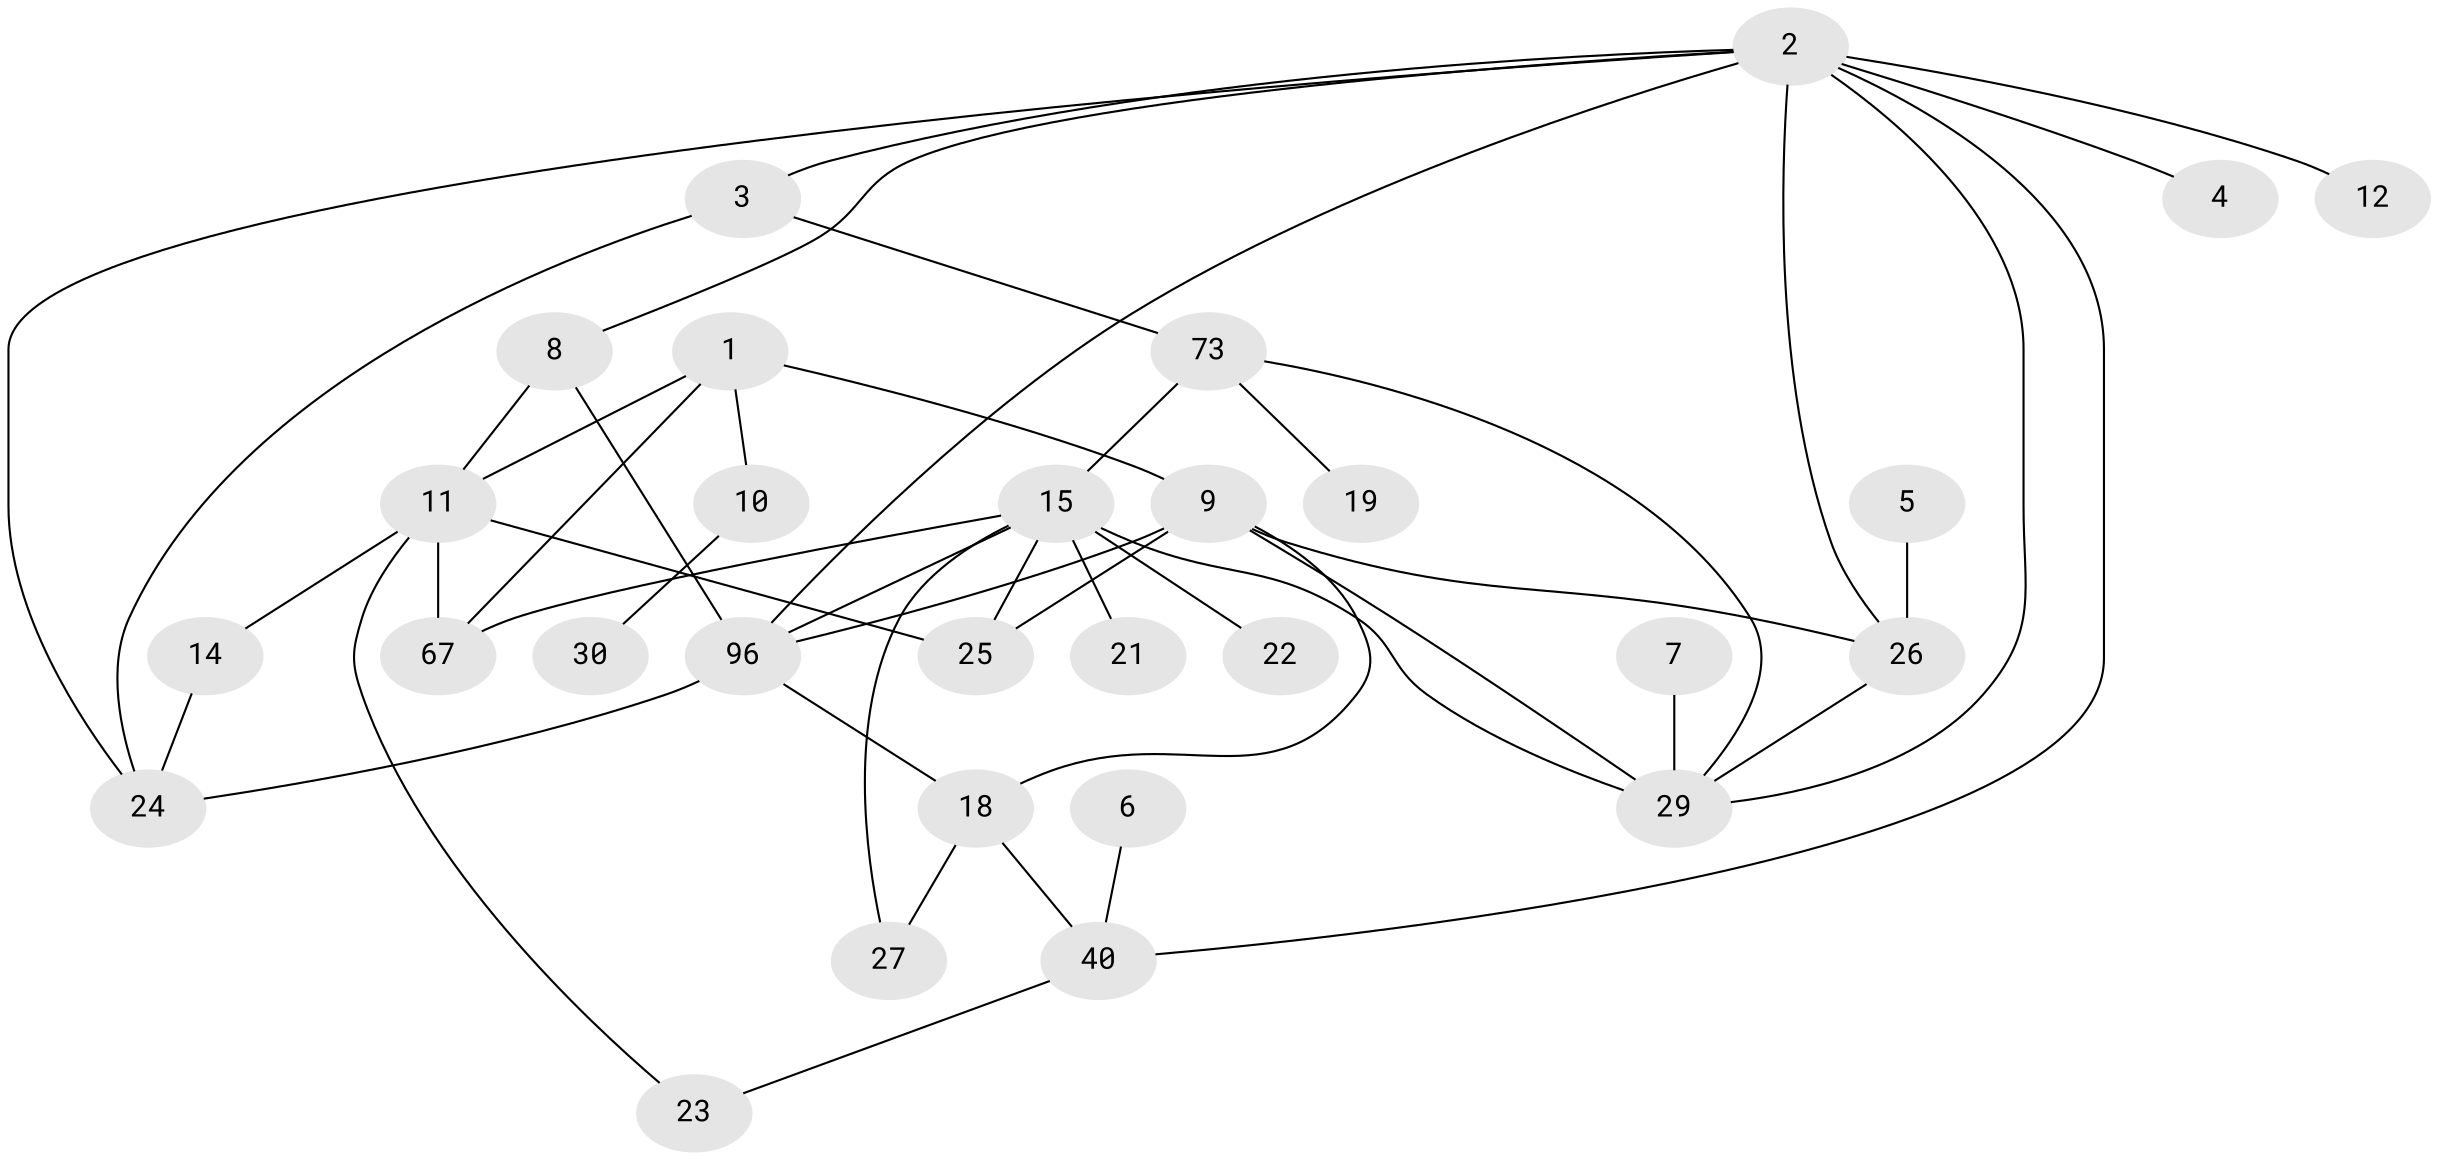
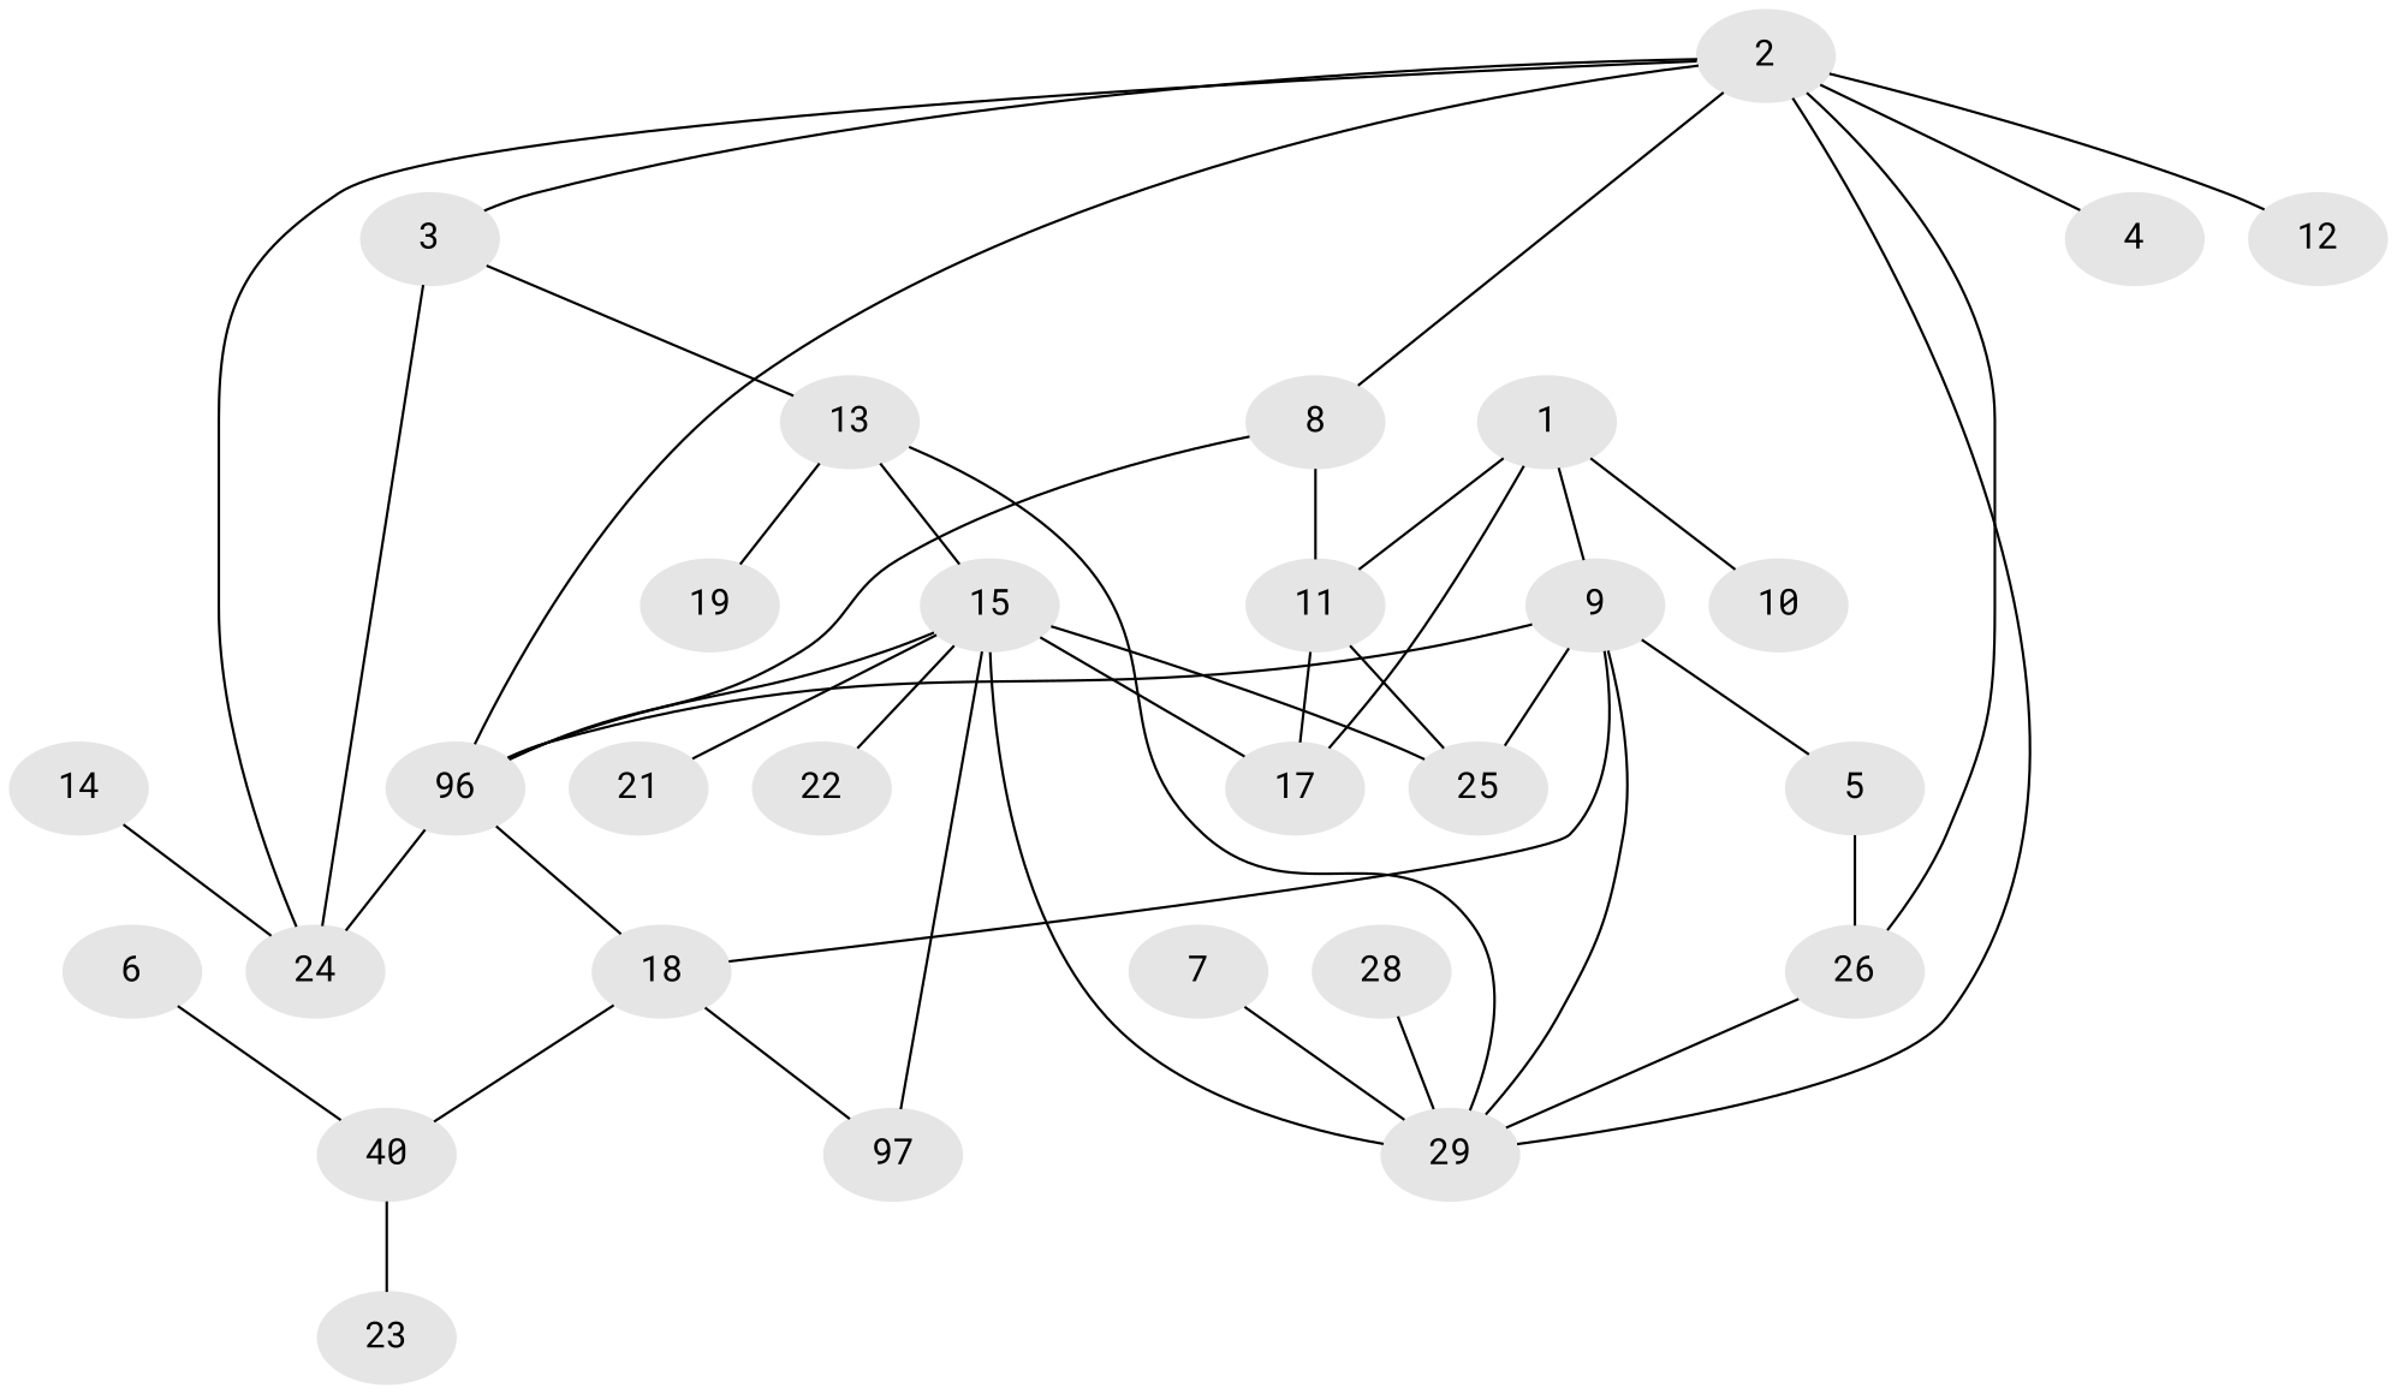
  graph {
    fontname="Roboto Mono"
    node [color=gray90 fontname="Roboto Mono" style=filled]
    edge [fontname="Roboto Mono" weight=1.0]
    1
    9
    10
    11
-   17 [label=67]
+   17
    n6 [label=96]
    26
    29
    18
    25
-   30
    14
    23
    2
    3
    4
    8
    12
    n19 [label=40]
    24
-   13 [label=73]
+   13
    15
    19
    5
    6
    7
-   27
+   27 [label=97]
    21
    22
+   28
    1 -- 9
    1 -- 10
    1 -- 11
    1 -- 17
    9 -- n6
-   9 -- 26
+   9 -- 5
    9 -- 29
    9 -- 18
    9 -- 25
-   10 -- 30
    11 -- 17
    11 -- 25
-   11 -- 14
-   11 -- 23
    n6 -- 18
    n6 -- 24
    26 -- 29
    18 -- n19
    18 -- 27
    14 -- 24
    2 -- n6
    2 -- 26
    2 -- 29
    2 -- 3
    2 -- 4
    2 -- 8
    2 -- 12
-   2 -- n19
    2 -- 24
    3 -- 24
    3 -- 13
    8 -- 11
    8 -- n6
    n19 -- 23
    13 -- 29
    13 -- 15
    13 -- 19
    15 -- 17
    15 -- n6
    15 -- 29
    15 -- 25
    15 -- 27
    15 -- 21
    15 -- 22
    5 -- 26
    6 -- n19
    7 -- 29 [weight=2.0]
+   28 -- 29
  }
